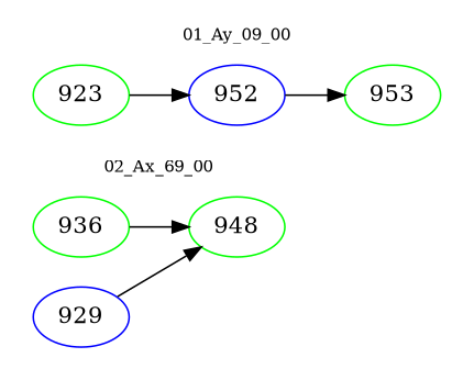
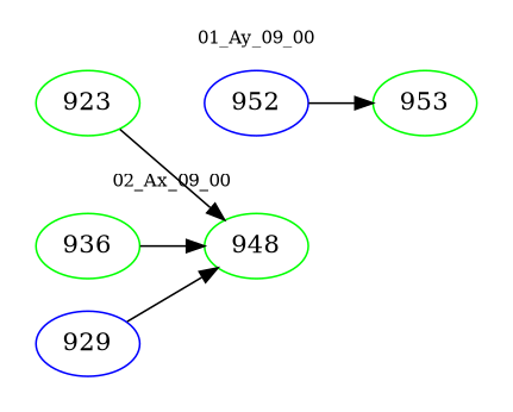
  digraph {
    rankdir=LR
    node [color=green]
    edge [color=black]
    n1 [label=923]
    n2 [color=blue label=952]
    n3 [label=953]
    n4 [label=936]
    n5 [color=blue label=929]
    n6 [label=948]
    subgraph cluster_1 {
      color=white
      fontsize=10
      label="01_Ay_09_00"
      n1
      n2
      n3
    }
    subgraph cluster_2 {
      color=white
      fontsize=10
-     label="02_Ax_69_00"
+     label="02_Ax_09_00"
      n4
      n5
      n6
    }
-   n1 -> n2
+   n1 -> n6
    n2 -> n3
    n4 -> n6
    n5 -> n6
  }
